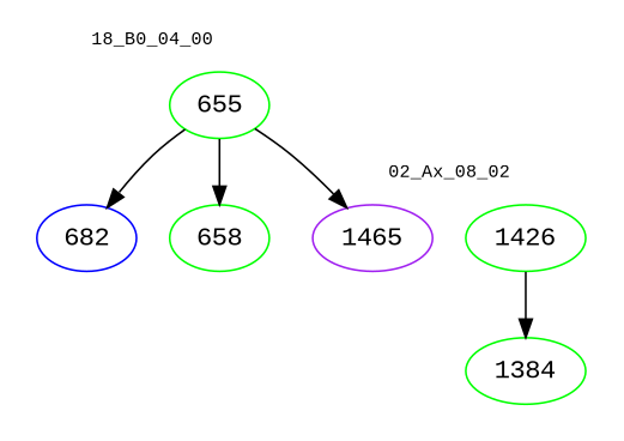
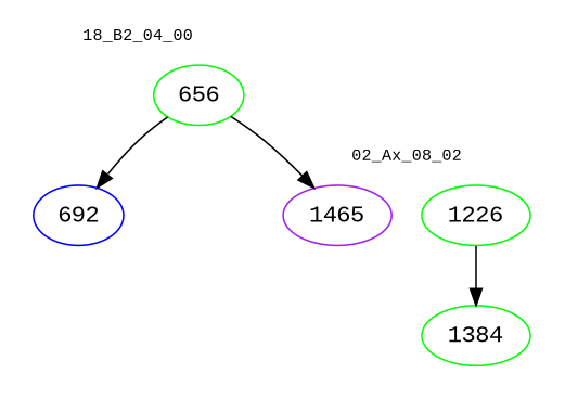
  digraph {
    fontname="Liberation Mono"
    node [color=green fontname="Liberation Mono"]
    edge [color=black fontname="Liberation Mono"]
-   n1 [label=1426]
+   n1 [label=1226]
    n2 [label=1384]
    n3 [color=purple label=1465]
-   n4 [label=655]
-   n5 [color=blue label=682]
-   n6 [label=658]
+   n4 [label=656]
+   n5 [color=blue label=692]
    subgraph cluster_1 {
      color=white
      fontsize=10
      label="02_Ax_08_02"
      n1
      n2
      n3
    }
    subgraph cluster_2 {
      color=white
      fontsize=10
-     label="18_B0_04_00"
+     label="18_B2_04_00"
      n4
      n5
-     n6
    }
    n1 -> n2
    n4 -> n3
    n4 -> n5
-   n4 -> n6
  }
